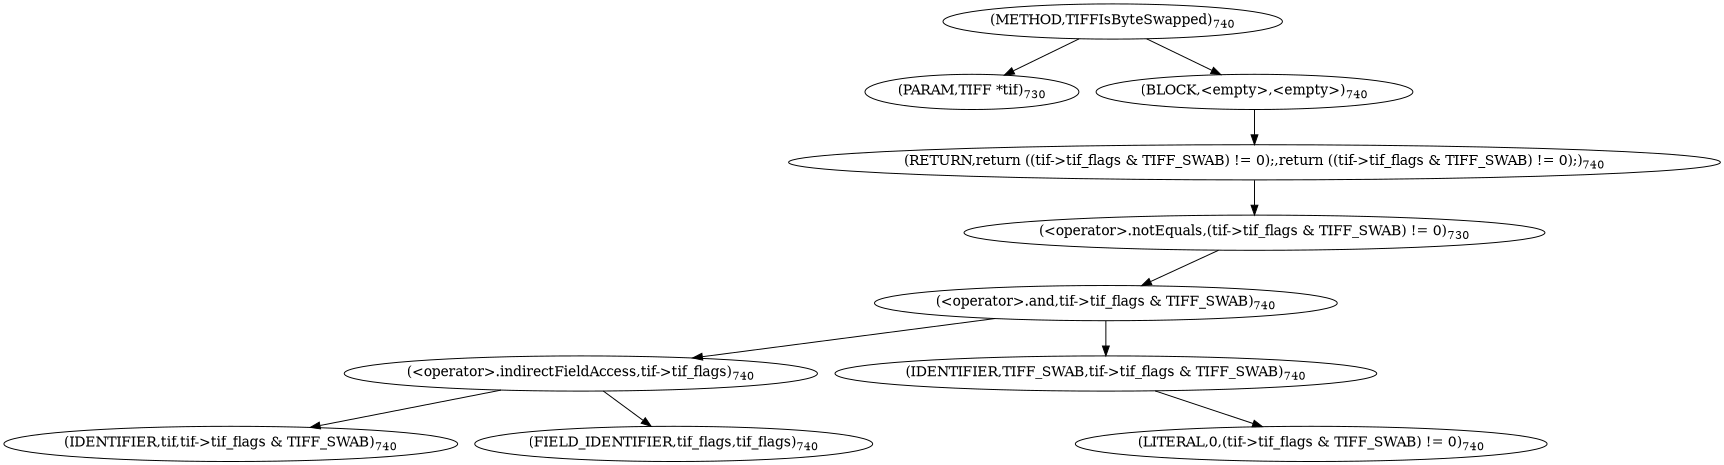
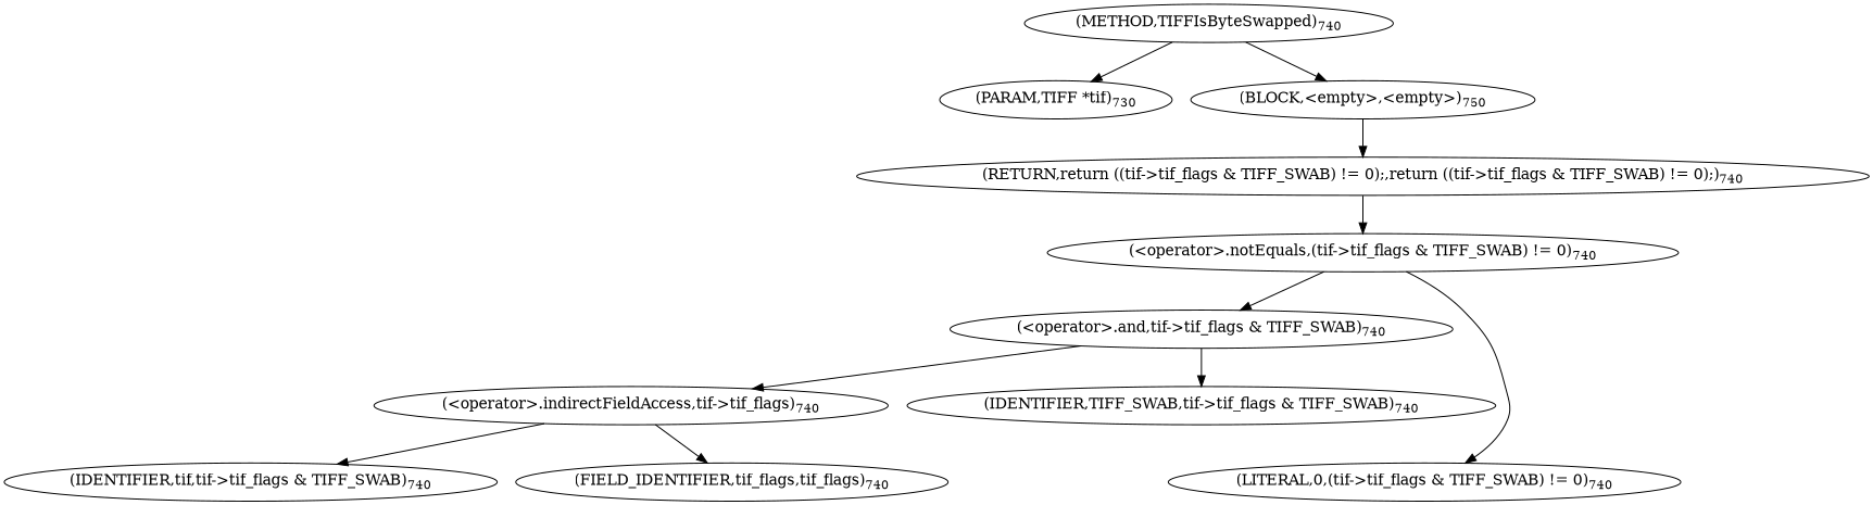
  digraph {
    n1 [label=<(METHOD,TIFFIsByteSwapped)<SUB>740</SUB>>]
    n2 [label=<(PARAM,TIFF *tif)<SUB>730</SUB>>]
-   n3 [label=<(BLOCK,&lt;empty&gt;,&lt;empty&gt;)<SUB>740</SUB>>]
+   n3 [label=<(BLOCK,&lt;empty&gt;,&lt;empty&gt;)<SUB>750</SUB>>]
    n4 [label=<(RETURN,return ((tif-&gt;tif_flags &amp; TIFF_SWAB) != 0);,return ((tif-&gt;tif_flags &amp; TIFF_SWAB) != 0);)<SUB>740</SUB>>]
-   n5 [label=<(&lt;operator&gt;.notEquals,(tif-&gt;tif_flags &amp; TIFF_SWAB) != 0)<SUB>730</SUB>>]
+   n5 [label=<(&lt;operator&gt;.notEquals,(tif-&gt;tif_flags &amp; TIFF_SWAB) != 0)<SUB>740</SUB>>]
    n6 [label=<(&lt;operator&gt;.and,tif-&gt;tif_flags &amp; TIFF_SWAB)<SUB>740</SUB>>]
    n7 [label=<(LITERAL,0,(tif-&gt;tif_flags &amp; TIFF_SWAB) != 0)<SUB>740</SUB>>]
    n8 [label=<(&lt;operator&gt;.indirectFieldAccess,tif-&gt;tif_flags)<SUB>740</SUB>>]
    n9 [label=<(IDENTIFIER,TIFF_SWAB,tif-&gt;tif_flags &amp; TIFF_SWAB)<SUB>740</SUB>>]
    n10 [label=<(IDENTIFIER,tif,tif-&gt;tif_flags &amp; TIFF_SWAB)<SUB>740</SUB>>]
    n11 [label=<(FIELD_IDENTIFIER,tif_flags,tif_flags)<SUB>740</SUB>>]
    n1 -> n2
    n1 -> n3
    n3 -> n4
    n4 -> n5
    n5 -> n6
-   n9 -> n7
+   n5 -> n7
    n6 -> n8
    n6 -> n9
    n8 -> n10
    n8 -> n11
  }
